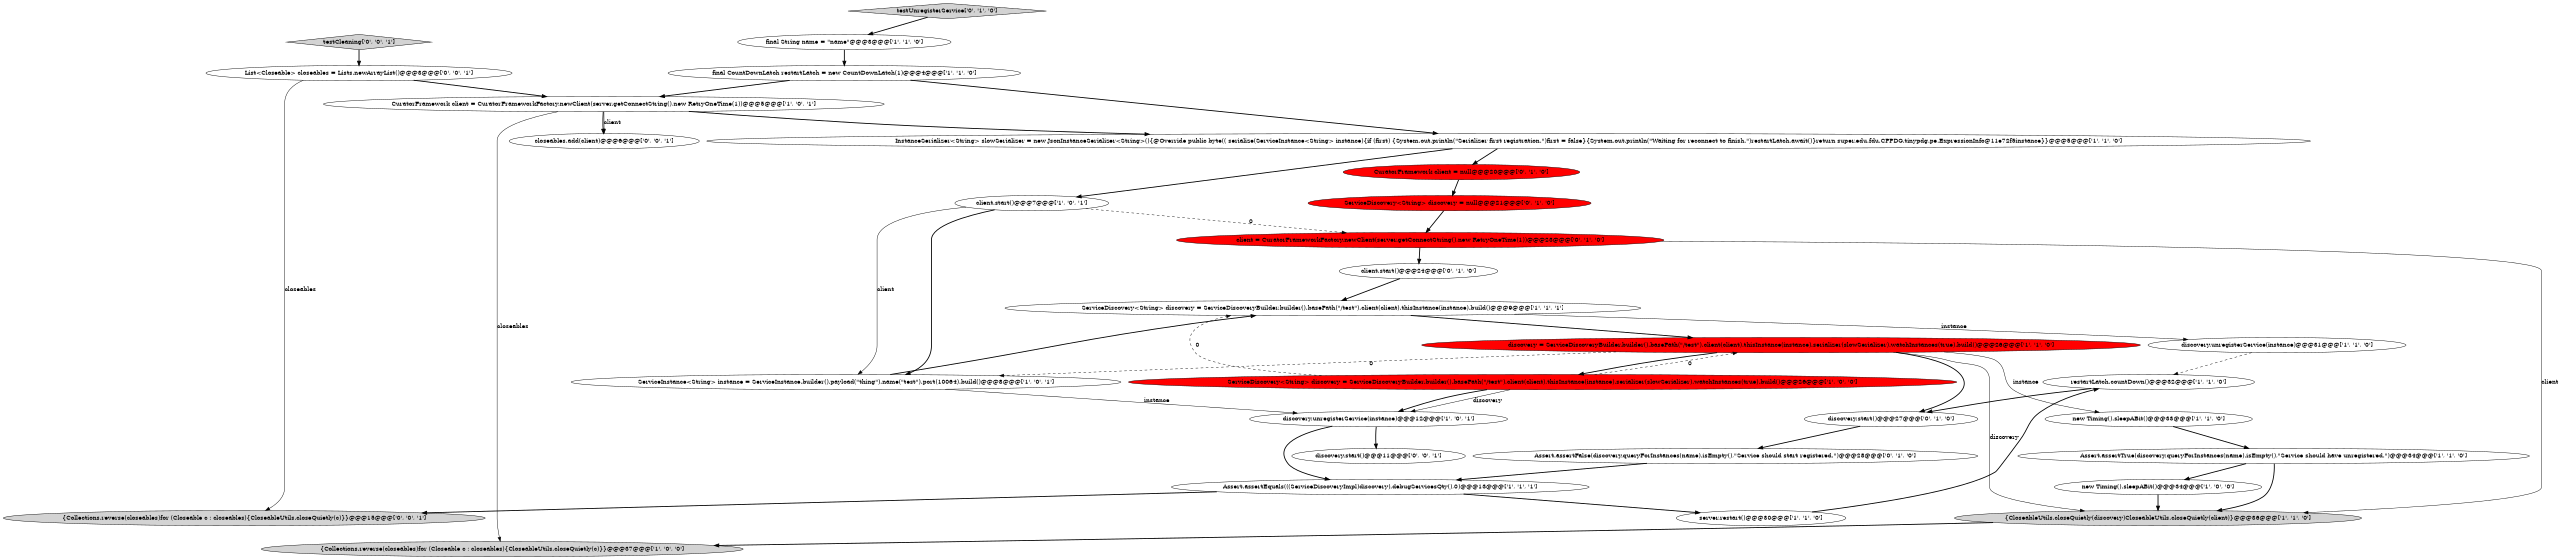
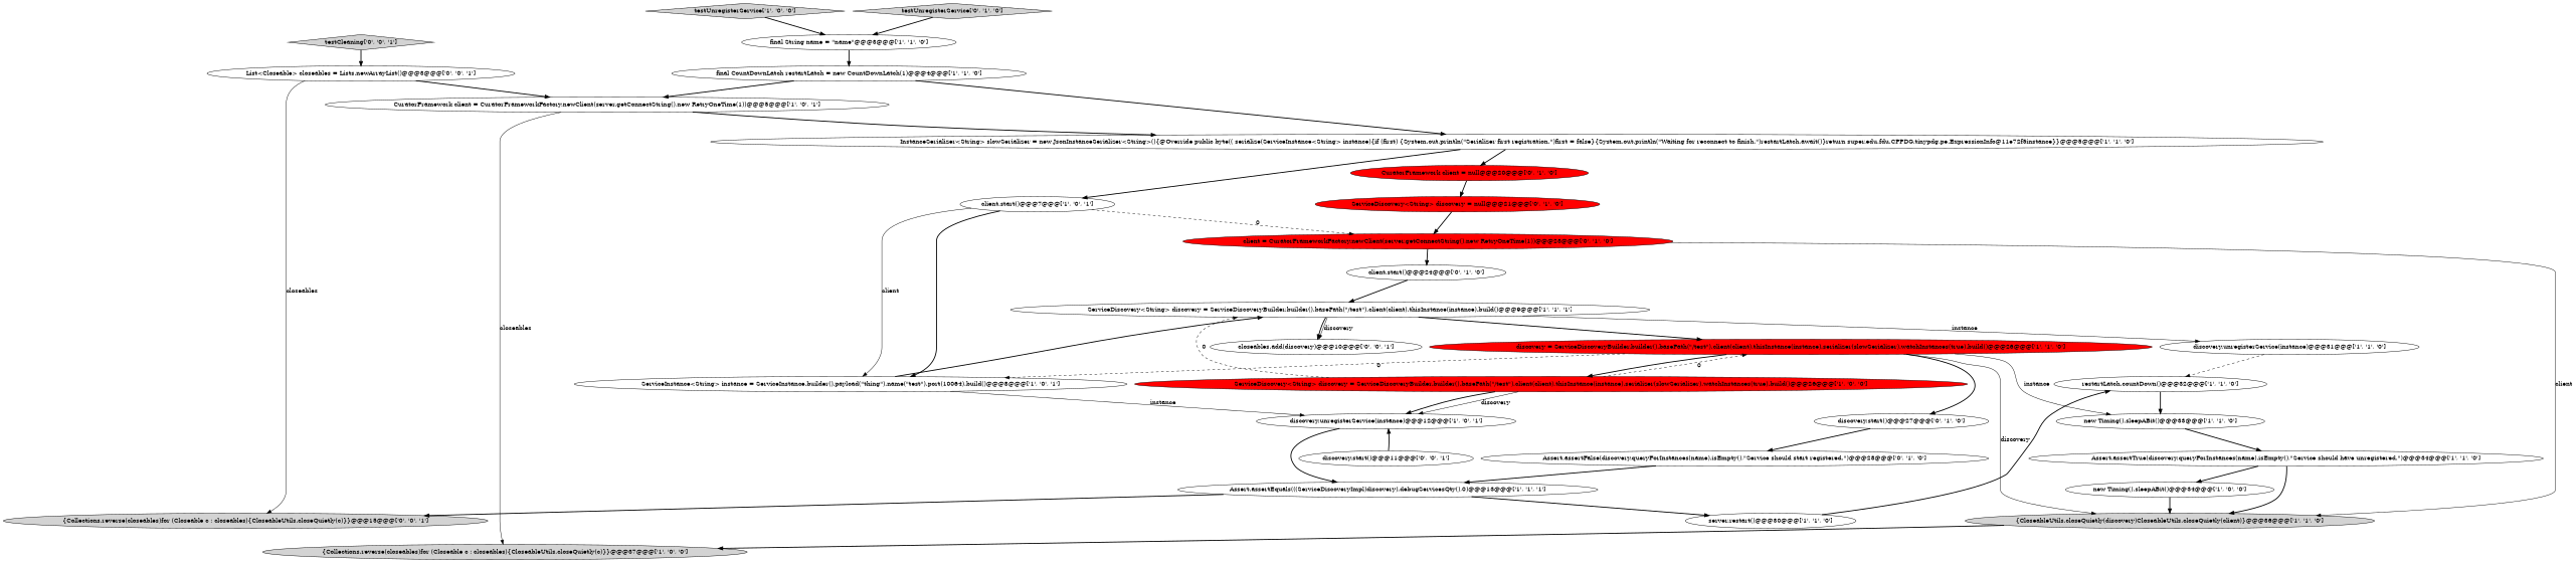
  digraph {
    node [fillcolor=white shape=ellipse style=filled]
    edge [style=bold]
    n1 [fillcolor=red label="ServiceDiscovery<String> discovery = null@@@21@@@['0', '1', '0']"]
    n2 [fillcolor=red label="client = CuratorFrameworkFactory.newClient(server.getConnectString(),new RetryOneTime(1))@@@23@@@['0', '1', '0']"]
    n3 [fillcolor=lightgray label="{CloseableUtils.closeQuietly(discovery)CloseableUtils.closeQuietly(client)}@@@36@@@['1', '1', '0']"]
    n4 [label="client.start()@@@24@@@['0', '1', '0']"]
    n5 [label="discovery.unregisterService(instance)@@@31@@@['1', '1', '0']"]
    n6 [label="restartLatch.countDown()@@@32@@@['1', '1', '0']"]
    n7 [label="new Timing().sleepABit()@@@33@@@['1', '1', '0']"]
    n8 [label="final String name = \"name\"@@@3@@@['1', '1', '0']"]
    n9 [label="final CountDownLatch restartLatch = new CountDownLatch(1)@@@4@@@['1', '1', '0']"]
    n10 [label="InstanceSerializer<String> slowSerializer = new JsonInstanceSerializer<String>(){@Override public byte(( serialize(ServiceInstance<String> instance){if (first) {System.out.println(\"Serializer first registration.\")first = false}{System.out.println(\"Waiting for reconnect to finish.\")restartLatch.await()}return super.edu.fdu.CPPDG.tinypdg.pe.ExpressionInfo@11e72f5instance}}@@@5@@@['1', '1', '0']"]
    n11 [label="CuratorFramework client = CuratorFrameworkFactory.newClient(server.getConnectString(),new RetryOneTime(1))@@@5@@@['1', '0', '1']"]
    n12 [label="Assert.assertFalse(discovery.queryForInstances(name).isEmpty(),\"Service should start registered.\")@@@28@@@['0', '1', '0']"]
    n13 [label="Assert.assertEquals(((ServiceDiscoveryImpl)discovery).debugServicesQty(),0)@@@13@@@['1', '1', '1']"]
    n14 [label="server.restart()@@@30@@@['1', '1', '0']"]
    n15 [fillcolor=lightgray label="{Collections.reverse(closeables)for (Closeable c : closeables){CloseableUtils.closeQuietly(c)}}@@@15@@@['0', '0', '1']"]
    n16 [label="new Timing().sleepABit()@@@34@@@['1', '0', '0']"]
    n17 [fillcolor=lightgray label="{Collections.reverse(closeables)for (Closeable c : closeables){CloseableUtils.closeQuietly(c)}}@@@37@@@['1', '0', '0']"]
    n18 [label="ServiceInstance<String> instance = ServiceInstance.builder().payload(\"thing\").name(\"test\").port(10064).build()@@@8@@@['1', '0', '1']"]
    n19 [label="ServiceDiscovery<String> discovery = ServiceDiscoveryBuilder.builder().basePath(\"/test\").client(client).thisInstance(instance).build()@@@9@@@['1', '1', '1']"]
    n20 [label="discovery.unregisterService(instance)@@@12@@@['1', '0', '1']"]
+   n21 [label="closeables.add(discovery)@@@10@@@['0', '0', '1']"]
    n22 [fillcolor=red label="discovery = ServiceDiscoveryBuilder.builder().basePath(\"/test\").client(client).thisInstance(instance).serializer(slowSerializer).watchInstances(true).build()@@@26@@@['1', '1', '0']"]
    n23 [label="client.start()@@@7@@@['1', '0', '1']"]
    n24 [fillcolor=lightgray label="testCleaning['0', '0', '1']" shape=diamond]
    n25 [label="List<Closeable> closeables = Lists.newArrayList()@@@3@@@['0', '0', '1']"]
    n26 [label="discovery.start()@@@11@@@['0', '0', '1']"]
    n27 [fillcolor=red label="CuratorFramework client = null@@@20@@@['0', '1', '0']"]
    n28 [label="Assert.assertTrue(discovery.queryForInstances(name).isEmpty(),\"Service should have unregistered.\")@@@34@@@['1', '1', '0']"]
-   n29 [label="closeables.add(client)@@@6@@@['0', '0', '1']"]
    n30 [fillcolor=red label="ServiceDiscovery<String> discovery = ServiceDiscoveryBuilder.builder().basePath(\"/test\").client(client).thisInstance(instance).serializer(slowSerializer).watchInstances(true).build()@@@26@@@['1', '0', '0']"]
    n31 [label="discovery.start()@@@27@@@['0', '1', '0']"]
+   n32 [fillcolor=lightgray label="testUnregisterService['1', '0', '0']" shape=diamond]
    n33 [fillcolor=lightgray label="testUnregisterService['0', '1', '0']" shape=diamond]
    n1 -> n2
    n2 -> n3 [label=client style=solid]
    n2 -> n4
    n3 -> n17
    n4 -> n19
    n5 -> n6 [style=dashed]
-   n6 -> n31
+   n6 -> n7
    n7 -> n28
    n8 -> n9
    n9 -> n10
    n9 -> n11
    n10 -> n23
    n10 -> n27
    n11 -> n10
    n11 -> n17 [label=closeables style=solid]
-   n11 -> n29
-   n11 -> n29 [label=client style=solid]
    n12 -> n13
    n13 -> n14
    n13 -> n15
    n14 -> n6
    n16 -> n3
    n18 -> n19
    n18 -> n20 [label=instance style=solid]
    n19 -> n5 [label=instance style=solid]
+   n19 -> n21 [label=discovery style=solid]
+   n19 -> n21
    n19 -> n22
    n20 -> n13
    n22 -> n3 [label=discovery style=solid]
    n22 -> n7 [label=instance style=solid]
    n22 -> n18 [label=0 style=dashed]
    n22 -> n30
    n22 -> n31
    n23 -> n2 [label=0 style=dashed]
    n23 -> n18 [label=client style=solid]
    n23 -> n18
    n24 -> n25
    n25 -> n11
    n25 -> n15 [label=closeables style=solid]
-   n20 -> n26
+   n26 -> n20
    n27 -> n1
    n28 -> n3
    n28 -> n16
    n30 -> n19 [label=0 style=dashed]
    n30 -> n20 [label=discovery style=solid]
    n30 -> n20
    n30 -> n22 [label=0 style=dashed]
    n31 -> n12
+   n32 -> n8
    n33 -> n8
  }
